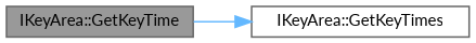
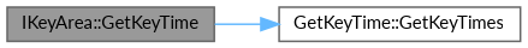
  digraph {
    rankdir=LR
    fontname=Lato
    node [fontname=Lato fontsize=10 shape=box style=filled]
    n1 [color=gray40 fillcolor=grey60 fontcolor=black height=0.2 label="IKeyArea::GetKeyTime" width=0.4]
-   n2 [color=grey40 fillcolor=white height=0.2 label="IKeyArea::GetKeyTimes" width=0.4]
+   n2 [color=grey40 fillcolor=white height=0.2 label="GetKeyTime::GetKeyTimes" width=0.4]
    n1 -> n2 [color=steelblue1 fontname=Lato fontsize=10 labelfontname=Helvetica labelfontsize=10 style=solid]
  }
